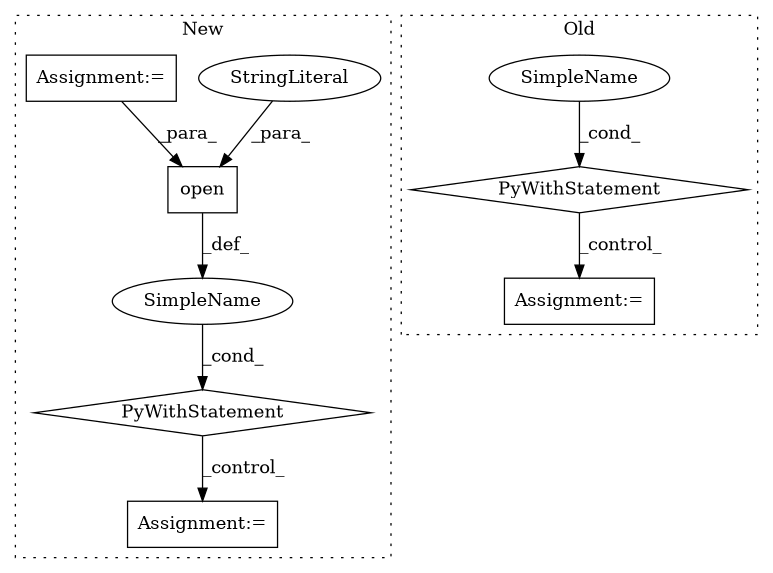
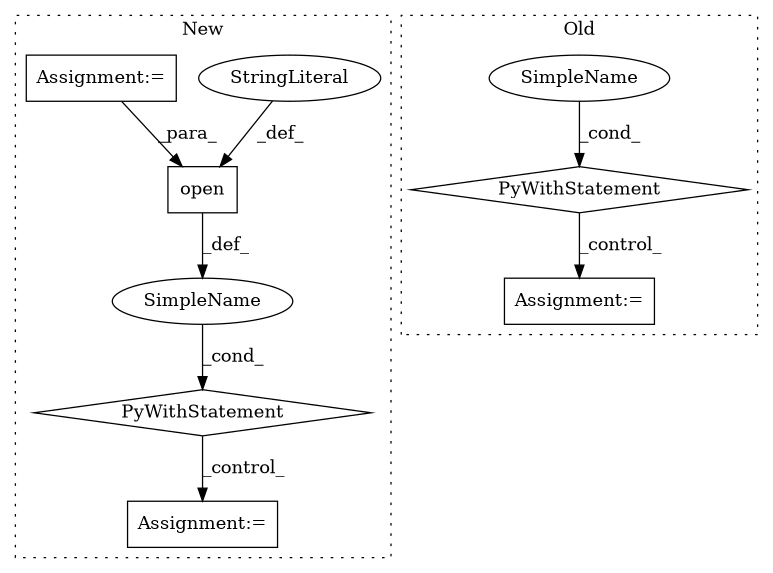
  digraph {
    node [a=7 shape=box]
    n1 [a=32 l="5,1" label=open s="3633,3651"]
    n2 [a=45 l=3 label=StringLiteral s=3648 shape=ellipse]
    n3 [a=104 l="10,2" label=PyWithStatement s="3623,3652" shape=diamond]
    n4 [l=1 label="Assignment:=" s=3667]
    n5 [a=42 label=SimpleName shape=ellipse]
    n6 [l=1 label="Assignment:=" s=3363]
    n7 [a=104 l="10,2" label=PyWithStatement s="3548,3592" shape=diamond]
    n8 [l=2 label="Assignment:=" s=3606]
    n9 [a=42 label=SimpleName shape=ellipse]
    subgraph cluster_1 {
      label=New
      style=dotted
      n1
      n2
      n3
      n4
      n5
      n6
    }
    subgraph cluster_2 {
      label=Old
      style=dotted
      n7
      n8
      n9
    }
    n1 -> n5 [label=_def_]
-   n2 -> n1 [label=_para_]
+   n2 -> n1 [label=_def_]
    n3 -> n4 [label=_control_]
    n5 -> n3 [label=_cond_]
    n6 -> n1 [label=_para_]
    n7 -> n8 [label=_control_]
    n9 -> n7 [label=_cond_]
  }
